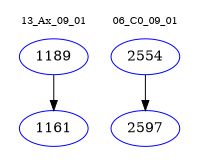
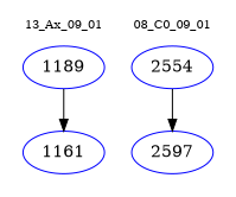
  digraph {
    node [color=blue]
    edge [color=black]
    n1 [label=1189]
    n2 [label=1161]
    n3 [label=2554]
    n4 [label=2597]
    subgraph cluster_1 {
      color=white
      fontsize=10
      label="13_Ax_09_01"
      n1
      n2
    }
    subgraph cluster_2 {
      color=white
      fontsize=10
-     label="06_C0_09_01"
+     label="08_C0_09_01"
      n3
      n4
    }
    n1 -> n2
    n3 -> n4
  }
